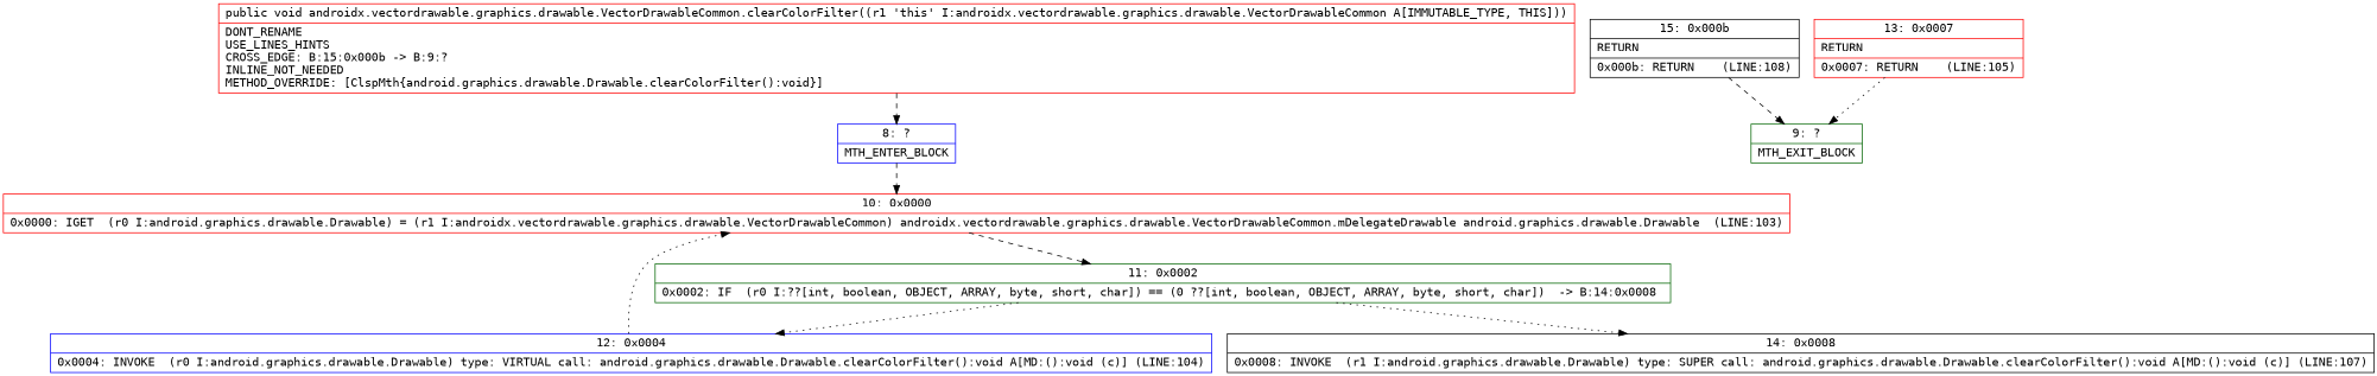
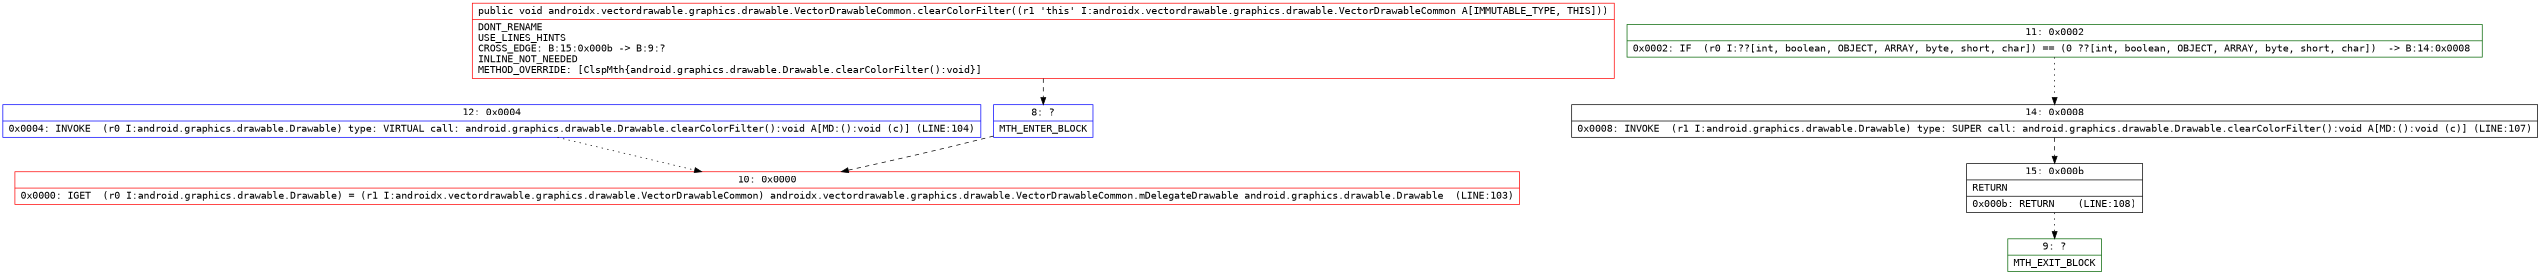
  digraph {
    fontname="DejaVu Sans Mono"
    node [color=red fontname="DejaVu Sans Mono" shape=record]
    edge [fontname="DejaVu Sans Mono" style=dashed]
    n1 [color=blue label="{8\:\ ?|MTH_ENTER_BLOCK\l}"]
    n2 [label="{10\:\ 0x0000|0x0000: IGET  (r0 I:android.graphics.drawable.Drawable) = (r1 I:androidx.vectordrawable.graphics.drawable.VectorDrawableCommon) androidx.vectordrawable.graphics.drawable.VectorDrawableCommon.mDelegateDrawable android.graphics.drawable.Drawable  (LINE:103)\l}"]
    n3 [color=darkgreen label="{11\:\ 0x0002|0x0002: IF  (r0 I:??[int, boolean, OBJECT, ARRAY, byte, short, char]) == (0 ??[int, boolean, OBJECT, ARRAY, byte, short, char])  \-\> B:14:0x0008 \l}"]
    n4 [color=blue label="{12\:\ 0x0004|0x0004: INVOKE  (r0 I:android.graphics.drawable.Drawable) type: VIRTUAL call: android.graphics.drawable.Drawable.clearColorFilter():void A[MD:():void (c)] (LINE:104)\l}"]
    n5 [color=black label="{14\:\ 0x0008|0x0008: INVOKE  (r1 I:android.graphics.drawable.Drawable) type: SUPER call: android.graphics.drawable.Drawable.clearColorFilter():void A[MD:():void (c)] (LINE:107)\l}"]
    n6 [color=black label="{15\:\ 0x000b|RETURN\l|0x000b: RETURN    (LINE:108)\l}"]
-   n7 [label="{13\:\ 0x0007|RETURN\l|0x0007: RETURN    (LINE:105)\l}"]
    n8 [color=darkgreen label="{9\:\ ?|MTH_EXIT_BLOCK\l}"]
    n9 [label="{public void androidx.vectordrawable.graphics.drawable.VectorDrawableCommon.clearColorFilter((r1 'this' I:androidx.vectordrawable.graphics.drawable.VectorDrawableCommon A[IMMUTABLE_TYPE, THIS]))  | DONT_RENAME\lUSE_LINES_HINTS\lCROSS_EDGE: B:15:0x000b \-\> B:9:?\lINLINE_NOT_NEEDED\lMETHOD_OVERRIDE: [ClspMth\{android.graphics.drawable.Drawable.clearColorFilter():void\}]\l}"]
    n1 -> n2
-   n2 -> n3
-   n3 -> n4 [style=dotted]
    n3 -> n5 [style=dotted]
    n4 -> n2 [style=dotted]
-   n6 -> n8
-   n7 -> n8 [style=dotted]
+   n5 -> n6
+   n6 -> n8 [style=dotted]
    n9 -> n1
  }
